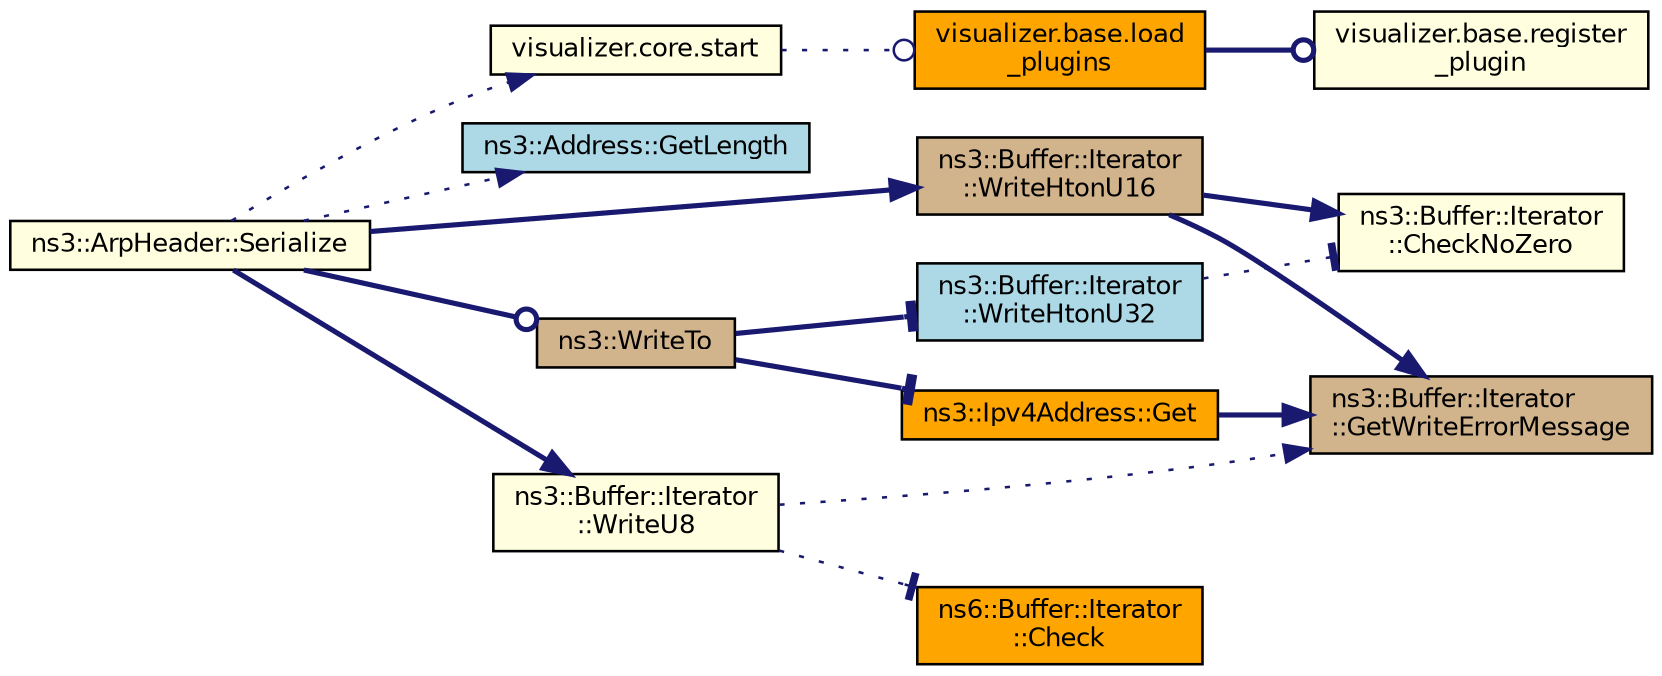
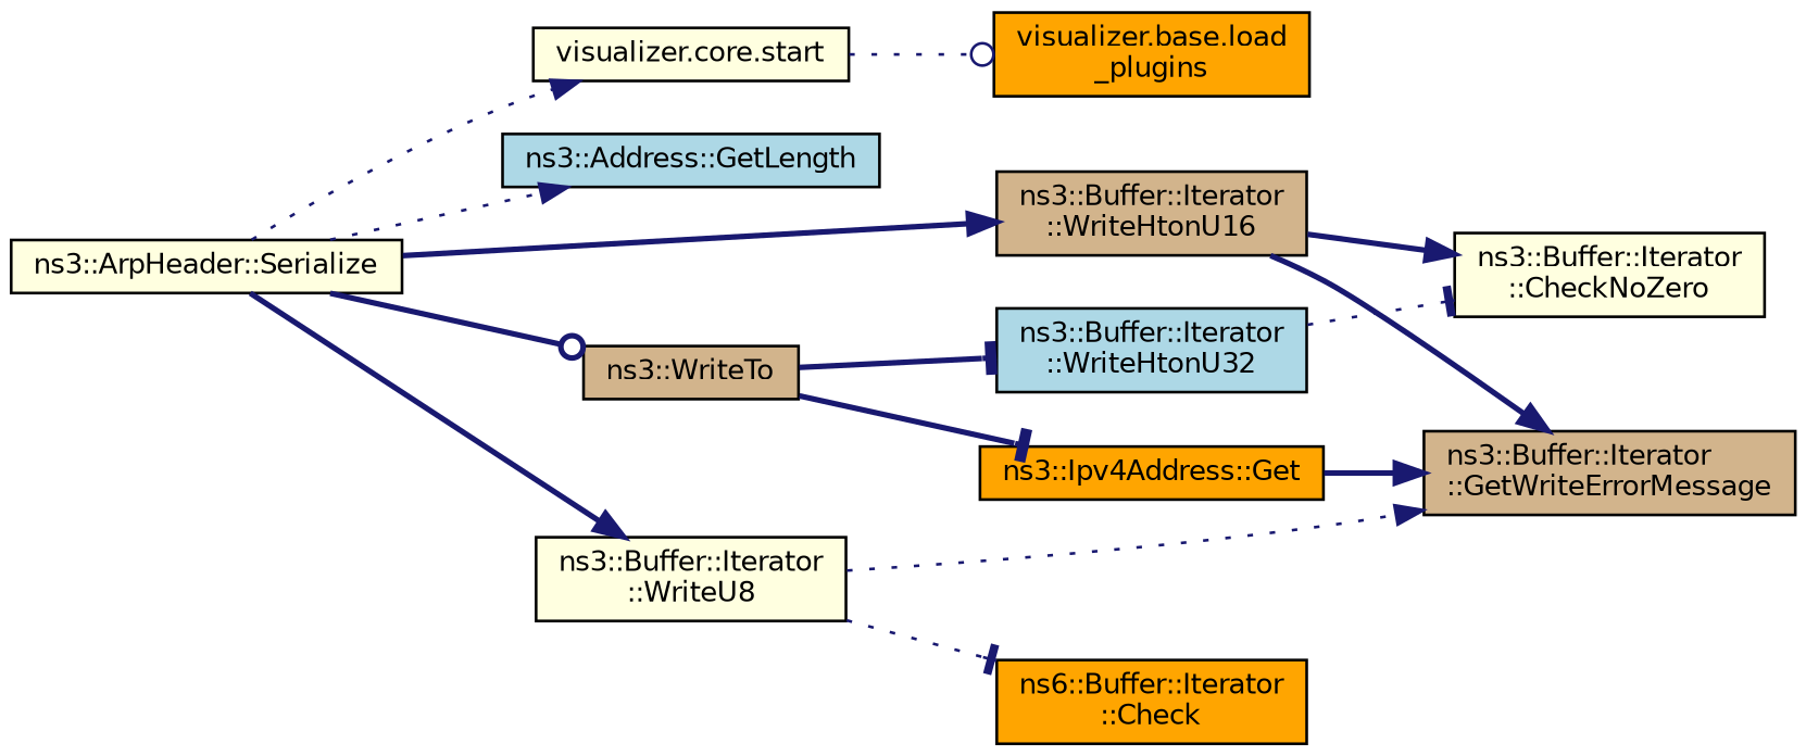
  digraph {
    rankdir=LR
    node [color=black fillcolor=lightyellow fontname=Helvetica fontsize=10 shape=record style=filled]
    edge [arrowhead=normal color=midnightblue fontname=Helvetica fontsize=10 labelfontname=Helvetica labelfontsize=10 style=bold]
    n1 [fontcolor=black height=0.2 label="ns3::ArpHeader::Serialize" width=0.4]
    n2 [height=0.2 label="visualizer.core.start" width=0.4]
    n3 [fillcolor=lightblue height=0.2 label="ns3::Address::GetLength" width=0.4]
    n4 [fillcolor=tan height=0.2 label="ns3::Buffer::Iterator\l::WriteHtonU16" width=0.4]
    n5 [height=0.2 label="ns3::Buffer::Iterator\l::WriteU8" width=0.4]
    n6 [fillcolor=tan height=0.2 label="ns3::WriteTo" width=0.4]
    n7 [fillcolor=orange height=0.2 label="visualizer.base.load\l_plugins" width=0.4]
    n8 [height=0.2 label="ns3::Buffer::Iterator\l::CheckNoZero" width=0.4]
    n9 [fillcolor=tan height=0.2 label="ns3::Buffer::Iterator\l::GetWriteErrorMessage" width=0.4]
    n10 [fillcolor=orange height=0.2 label="ns6::Buffer::Iterator\l::Check" width=0.4]
    n11 [fillcolor=lightblue height=0.2 label="ns3::Buffer::Iterator\l::WriteHtonU32" width=0.4]
    n12 [fillcolor=orange height=0.2 label="ns3::Ipv4Address::Get" width=0.4]
-   n13 [height=0.2 label="visualizer.base.register\l_plugin" width=0.4]
    n1 -> n2 [style=dotted]
    n1 -> n3 [style=dotted]
    n1 -> n4
    n1 -> n5
    n1 -> n6 [arrowhead=odot]
    n2 -> n7 [arrowhead=odot style=dotted]
    n4 -> n8
    n4 -> n9
    n5 -> n9 [style=dotted]
    n5 -> n10 [arrowhead=tee style=dotted]
    n6 -> n11 [arrowhead=tee]
    n6 -> n12 [arrowhead=tee]
-   n7 -> n13 [arrowhead=odot]
    n11 -> n8 [arrowhead=tee style=dotted]
    n12 -> n9
  }
